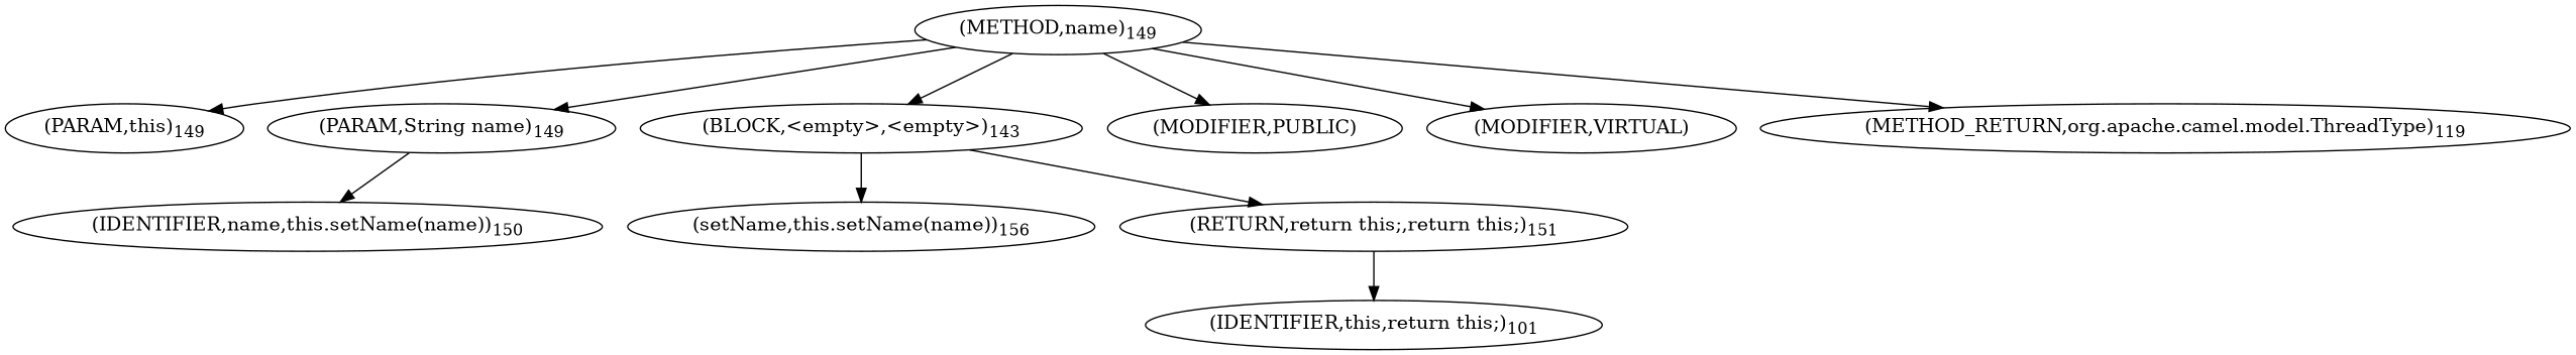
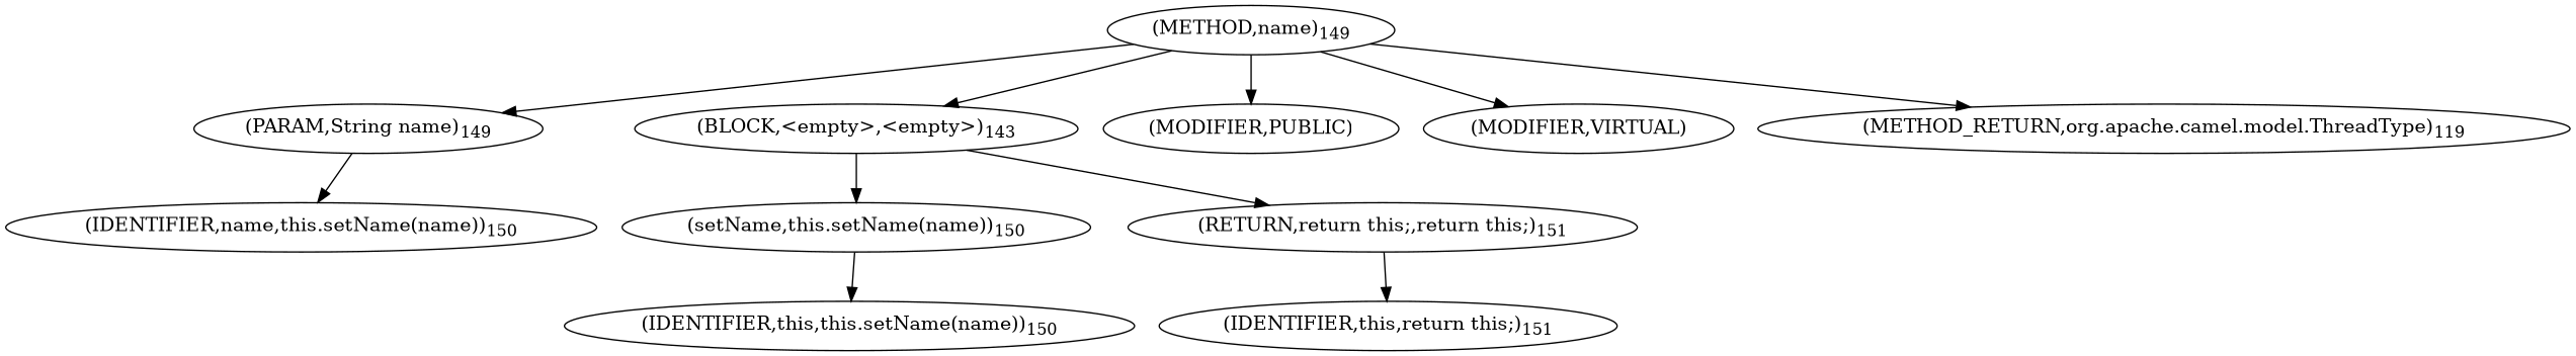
  digraph {
    n1 [label=<(METHOD,name)<SUB>149</SUB>>]
-   n2 [label=<(PARAM,this)<SUB>149</SUB>>]
    n3 [label=<(PARAM,String name)<SUB>149</SUB>>]
    n4 [label=<(BLOCK,&lt;empty&gt;,&lt;empty&gt;)<SUB>143</SUB>>]
    n5 [label=<(MODIFIER,PUBLIC)>]
    n6 [label=<(MODIFIER,VIRTUAL)>]
    n7 [label=<(METHOD_RETURN,org.apache.camel.model.ThreadType)<SUB>119</SUB>>]
    n8 [label=<(IDENTIFIER,name,this.setName(name))<SUB>150</SUB>>]
-   n9 [label=<(setName,this.setName(name))<SUB>156</SUB>>]
+   n9 [label=<(setName,this.setName(name))<SUB>150</SUB>>]
    n10 [label=<(RETURN,return this;,return this;)<SUB>151</SUB>>]
-   n12 [label=<(IDENTIFIER,this,return this;)<SUB>101</SUB>>]
-   n1 -> n2
+   n11 [label=<(IDENTIFIER,this,this.setName(name))<SUB>150</SUB>>]
+   n12 [label=<(IDENTIFIER,this,return this;)<SUB>151</SUB>>]
    n1 -> n3
    n1 -> n4
    n1 -> n5
    n1 -> n6
    n1 -> n7
    n3 -> n8
    n4 -> n9
    n4 -> n10
+   n9 -> n11
    n10 -> n12
  }
